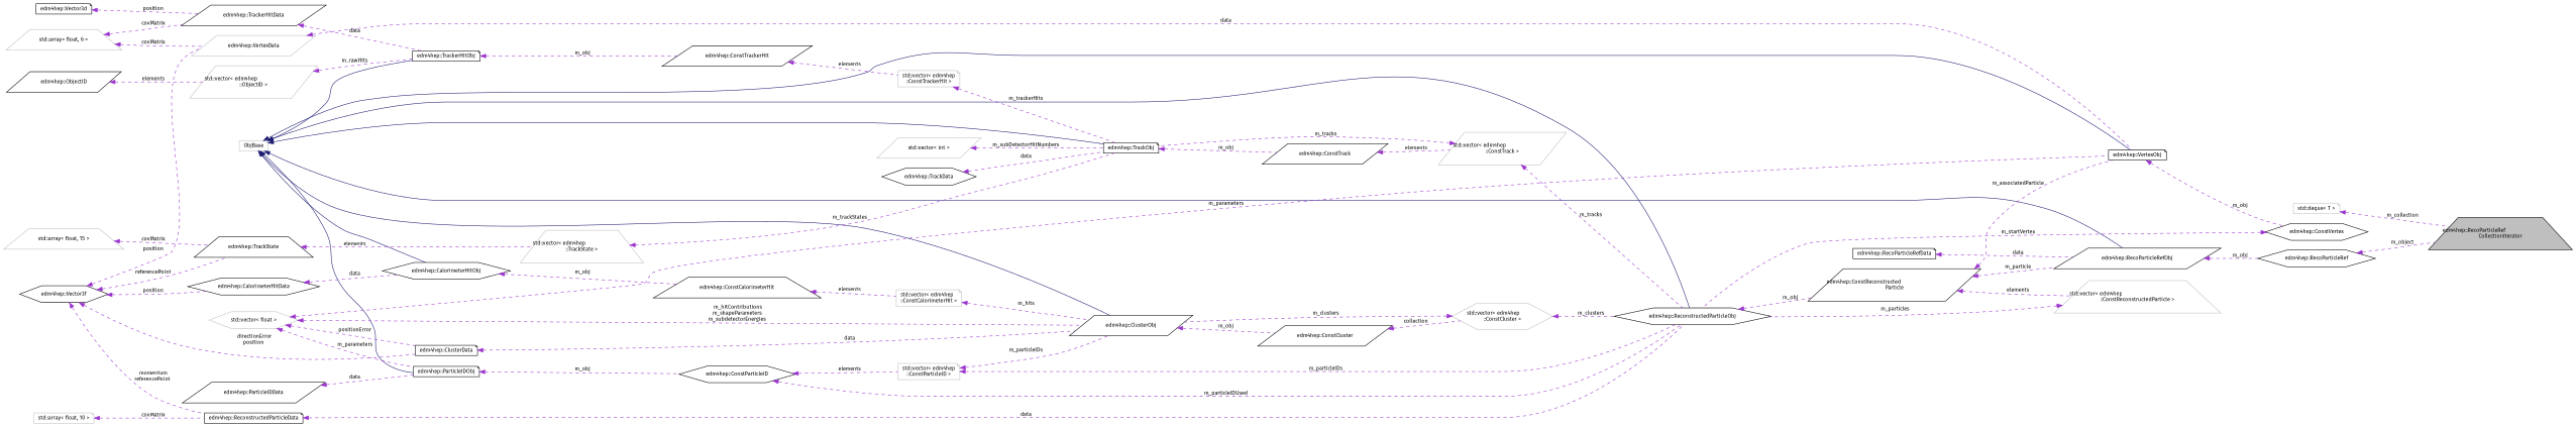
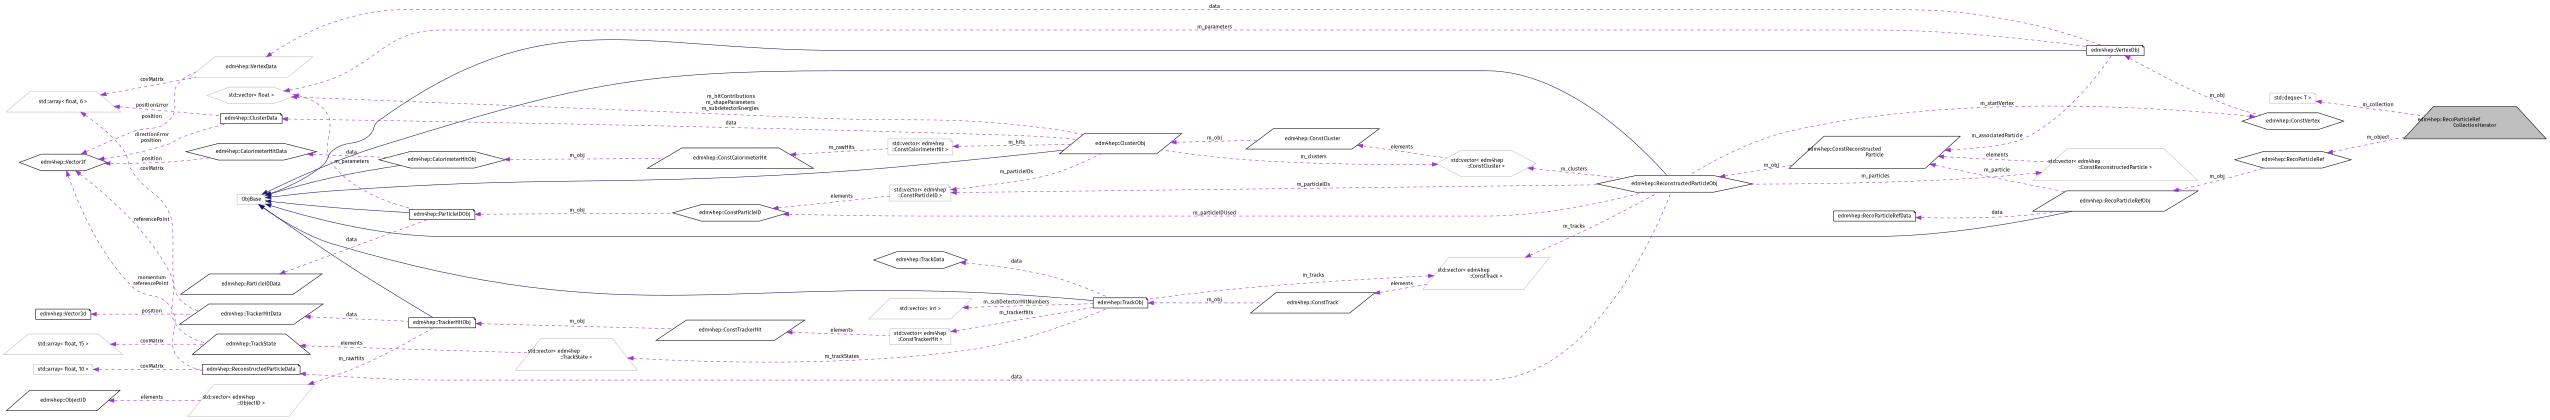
  digraph {
    fontname="Fira Sans"
    rankdir=LR
    node [color=black fillcolor=white fontname="Fira Sans" fontsize=10 shape=note style=filled]
    edge [color=darkorchid3 dir=back fontname="Fira Sans" fontsize=10 labelfontname=Helvetica labelfontsize=10 style=dashed]
    n1 [fillcolor=grey75 fontcolor=black height=0.2 label="edm4hep::RecoParticleRef\lCollectionIterator" shape=trapezium width=0.4]
    n2 [color=grey75 height=0.2 label="std::deque\< T \>" width=0.4]
    n3 [height=0.2 label="edm4hep::RecoParticleRef" shape=hexagon width=0.4]
    n4 [height=0.2 label="edm4hep::RecoParticleRefObj" shape=parallelogram width=0.4]
    n5 [color=grey75 height=0.2 label=ObjBase width=0.4]
    n6 [height=0.2 label="edm4hep::ReconstructedParticleObj" shape=hexagon width=0.4]
    n7 [height=0.2 label="edm4hep::ClusterObj" shape=parallelogram width=0.4]
    n8 [height=0.2 label="edm4hep::ParticleIDObj" width=0.4]
    n9 [height=0.2 label="edm4hep::CalorimeterHitObj" shape=hexagon width=0.4]
    n10 [height=0.2 label="edm4hep::TrackObj" width=0.4]
    n11 [height=0.2 label="edm4hep::TrackerHitObj" width=0.4]
    n12 [height=0.2 label="edm4hep::VertexObj" width=0.4]
    n13 [height=0.2 label="edm4hep::ConstReconstructed\lParticle" shape=parallelogram width=0.4]
    n14 [height=0.2 label="edm4hep::ConstCluster" shape=parallelogram width=0.4]
    n15 [height=0.2 label="edm4hep::ConstParticleID" shape=hexagon width=0.4]
    n16 [height=0.2 label="edm4hep::ConstCalorimeterHit" shape=trapezium width=0.4]
    n17 [height=0.2 label="edm4hep::ConstTrack" shape=parallelogram width=0.4]
    n18 [height=0.2 label="edm4hep::ConstTrackerHit" shape=parallelogram width=0.4]
    n19 [height=0.2 label="edm4hep::ConstVertex" shape=hexagon width=0.4]
    n20 [color=grey75 height=0.2 label="std::vector\< edm4hep\l::ConstReconstructedParticle \>" shape=trapezium width=0.4]
    n21 [color=grey75 height=0.2 label="std::vector\< edm4hep\l::ConstCluster \>" shape=hexagon width=0.4]
    n22 [color=grey75 height=0.2 label="std::vector\< edm4hep\l::ConstParticleID \>" width=0.4]
    n23 [height=0.2 label="edm4hep::ParticleIDData" shape=parallelogram width=0.4]
    n24 [color=grey75 height=0.2 label="std::vector\< float \>" shape=hexagon width=0.4]
    n25 [color=grey75 height=0.2 label="std::vector\< edm4hep\l::ConstCalorimeterHit \>" width=0.4]
    n26 [height=0.2 label="edm4hep::CalorimeterHitData" shape=hexagon width=0.4]
    n27 [height=0.2 label="edm4hep::Vector3f" shape=hexagon width=0.4]
    n28 [height=0.2 label="edm4hep::ClusterData" width=0.4]
    n29 [height=0.2 label="edm4hep::TrackState" shape=trapezium width=0.4]
    n30 [height=0.2 label="edm4hep::ReconstructedParticleData" width=0.4]
    n31 [color=grey75 height=0.2 label="edm4hep::VertexData" shape=parallelogram width=0.4]
    n32 [color=grey75 height=0.2 label="std::vector\< edm4hep\l::TrackState \>" shape=trapezium width=0.4]
    n33 [color=grey75 height=0.2 label="std::array\< float, 6 \>" shape=trapezium width=0.4]
    n34 [height=0.2 label="edm4hep::TrackerHitData" shape=parallelogram width=0.4]
    n35 [color=grey75 height=0.2 label="std::vector\< edm4hep\l::ConstTrack \>" shape=parallelogram width=0.4]
    n36 [color=grey75 height=0.2 label="std::array\< float, 15 \>" shape=trapezium width=0.4]
    n37 [color=grey75 height=0.2 label="std::vector\< edm4hep\l::ConstTrackerHit \>" width=0.4]
    n38 [color=grey75 height=0.2 label="std::vector\< edm4hep\l::ObjectID \>" shape=parallelogram width=0.4]
    n39 [height=0.2 label="edm4hep::ObjectID" shape=parallelogram width=0.4]
    n40 [height=0.2 label="edm4hep::Vector3d" width=0.4]
    n41 [color=grey75 height=0.2 label="std::vector\< int \>" shape=parallelogram width=0.4]
    n42 [height=0.2 label="edm4hep::TrackData" shape=hexagon width=0.4]
    n43 [color=grey75 height=0.2 label="std::array\< float, 10 \>" width=0.4]
    n44 [height=0.2 label="edm4hep::RecoParticleRefData" width=0.4]
    n2 -> n1 [label=" m_collection"]
    n3 -> n1 [label=" m_object"]
    n4 -> n3 [label=" m_obj"]
    n5 -> n4 [color=midnightblue style=solid]
    n5 -> n6 [color=midnightblue style=solid]
    n5 -> n7 [color=midnightblue style=solid]
    n5 -> n8 [color=midnightblue style=solid]
    n5 -> n9 [color=midnightblue style=solid]
    n5 -> n10 [color=midnightblue style=solid]
    n5 -> n11 [color=midnightblue style=solid]
    n5 -> n12 [color=midnightblue style=solid]
    n6 -> n13 [label=" m_obj"]
    n7 -> n14 [label=" m_obj"]
    n8 -> n15 [label=" m_obj"]
    n9 -> n16 [label=" m_obj"]
    n10 -> n17 [label=" m_obj"]
    n11 -> n18 [label=" m_obj"]
    n12 -> n19 [label=" m_obj"]
    n13 -> n4 [label=" m_particle"]
    n13 -> n12 [label=" m_associatedParticle"]
    n13 -> n20 [label=" elements"]
-   n14 -> n21 [label=" collection"]
+   n14 -> n21 [label=" elements"]
    n15 -> n6 [label=" m_particleIDUsed"]
    n15 -> n22 [label=" elements"]
-   n16 -> n25 [label=" elements"]
+   n16 -> n25 [label=" m_rawHits"]
    n17 -> n35 [label=" elements"]
    n18 -> n37 [label=" elements"]
    n19 -> n6 [label=" m_startVertex"]
    n20 -> n6 [label=" m_particles"]
    n21 -> n6 [label=" m_clusters"]
    n21 -> n7 [label=" m_clusters"]
    n22 -> n6 [label=" m_particleIDs"]
    n22 -> n7 [label=" m_particleIDs"]
    n23 -> n8 [label=" data"]
    n24 -> n7 [label=" m_hitContributions\nm_shapeParameters\nm_subdetectorEnergies"]
    n24 -> n8 [label=" m_parameters"]
    n24 -> n12 [label=" m_parameters"]
    n25 -> n7 [label=" m_hits"]
    n26 -> n9 [label=" data"]
    n27 -> n26 [label=" position"]
    n27 -> n28 [label=" directionError\nposition"]
    n27 -> n29 [label=" referencePoint"]
    n27 -> n30 [label=" momentum\nreferencePoint"]
    n27 -> n31 [label=" position"]
    n28 -> n7 [label=" data"]
    n29 -> n32 [label=" elements"]
    n30 -> n6 [label=" data"]
    n31 -> n12 [label=" data"]
    n32 -> n10 [label=" m_trackStates"]
-   n24 -> n28 [label=" positionError"]
+   n33 -> n28 [label=" positionError"]
    n33 -> n31 [label=" covMatrix"]
    n33 -> n34 [label=" covMatrix"]
    n34 -> n11 [label=" data"]
    n35 -> n6 [label=" m_tracks"]
    n35 -> n10 [label=" m_tracks"]
    n36 -> n29 [label=" covMatrix"]
    n37 -> n10 [label=" m_trackerHits"]
    n38 -> n11 [label=" m_rawHits"]
    n39 -> n38 [label=" elements"]
    n40 -> n34 [label=" position"]
    n41 -> n10 [label=" m_subDetectorHitNumbers"]
    n42 -> n10 [label=" data"]
    n43 -> n30 [label=" covMatrix"]
    n44 -> n4 [label=" data"]
  }
